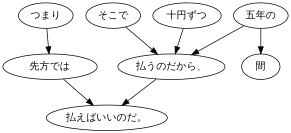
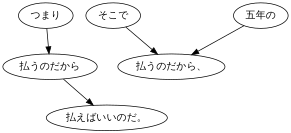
  digraph {
    fontname="IBM Plex Mono"
    node [fontname="IBM Plex Mono"]
    edge [fontname="IBM Plex Mono"]
    n1 [label="そこで"]
    n2 [label="払うのだから、"]
    n3 [label="払えばいいのだ。"]
    n4 [label="五年の"]
-   n5 [label="間"]
-   n6 [label="十円ずつ"]
    n7 [label="つまり"]
-   n8 [label="先方では"]
+   n8 [label="払うのだから"]
    n1 -> n2
-   n2 -> n3
    n4 -> n2
-   n4 -> n5
-   n6 -> n2
    n7 -> n8
    n8 -> n3
  }
